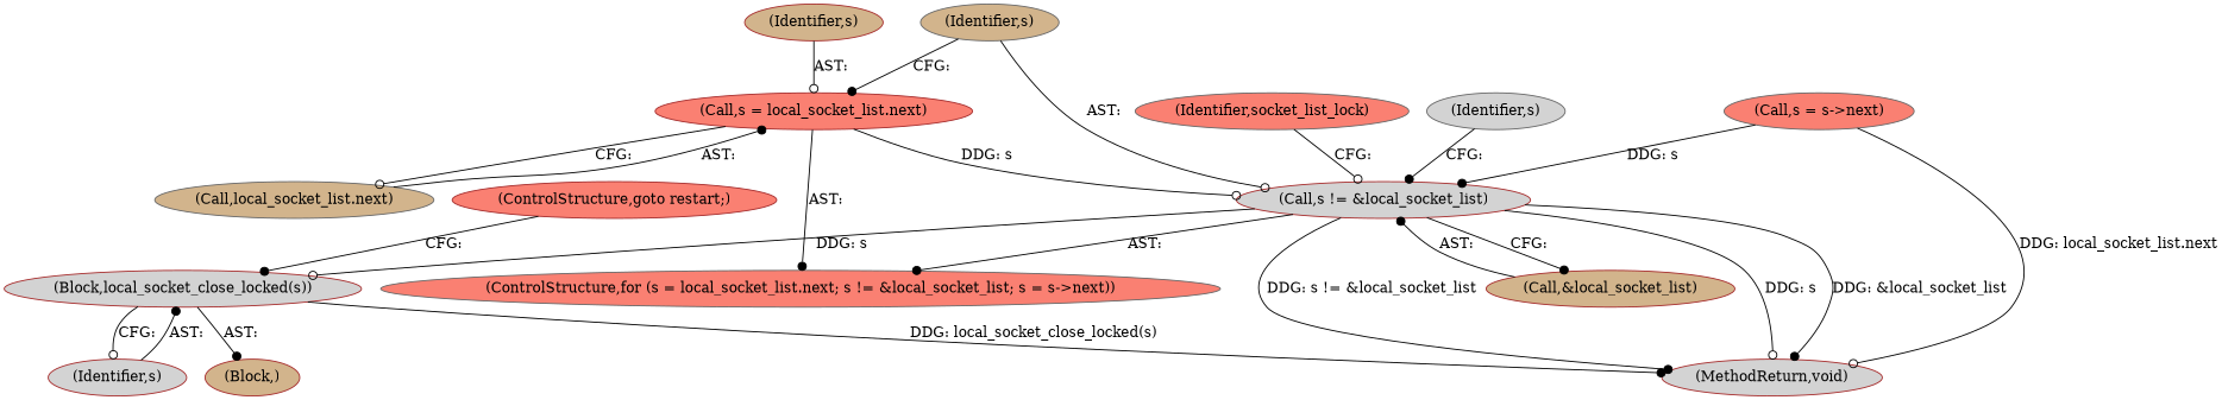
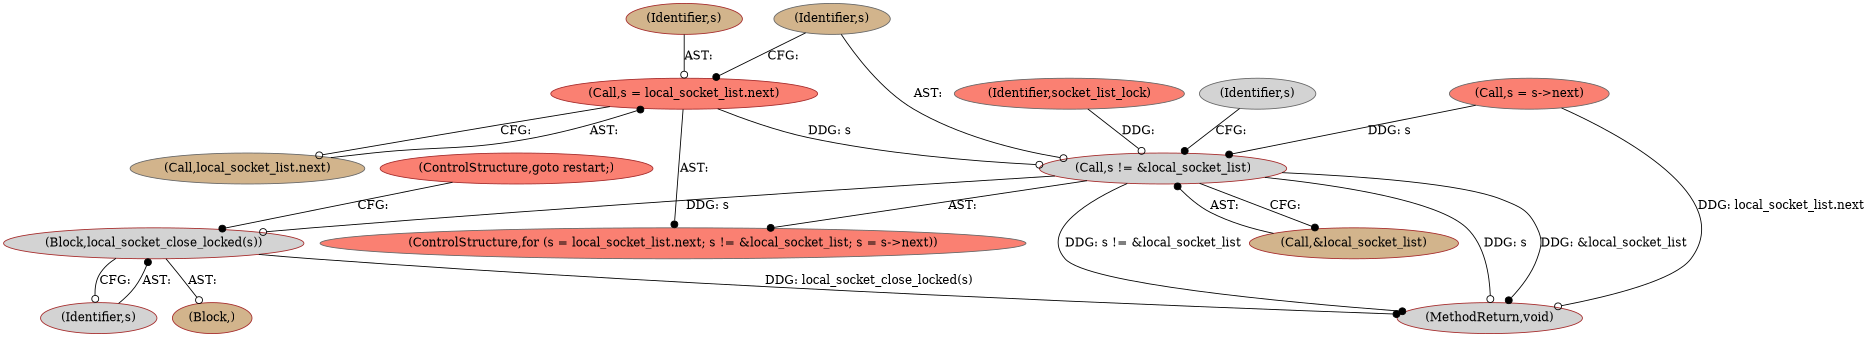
  digraph {
    node [color=brown fillcolor=salmon style=filled]
    edge [arrowhead=dot]
    n1 [label="(Call,s = local_socket_list.next)"]
    n2 [fillcolor=lightgrey label="(Call,s != &local_socket_list)"]
    n3 [color=gray40 fillcolor=tan label="(Call,local_socket_list.next)"]
    n4 [color=gray40 label="(ControlStructure,for (s = local_socket_list.next; s != &local_socket_list; s = s->next))"]
    n5 [fillcolor=lightgrey label="(MethodReturn,void)"]
    n6 [fillcolor=lightgrey label="(Block,local_socket_close_locked(s))"]
    n7 [fillcolor=tan label="(Call,&local_socket_list)"]
    n8 [fillcolor=lightgrey label="(Identifier,s)"]
    n9 [fillcolor=tan label="(Block,)"]
    n10 [color=gray40 fillcolor=tan label="(Identifier,s)"]
    n11 [fillcolor=tan label="(Identifier,s)"]
    n12 [color=gray40 label="(Identifier,socket_list_lock)"]
    n13 [color=gray40 fillcolor=lightgrey label="(Identifier,s)"]
    n14 [color=gray40 label="(Call,s = s->next)"]
    n15 [label="(ControlStructure,goto restart;)"]
    n1 -> n2 [arrowhead=odot label="DDG: s"]
    n1 -> n3 [arrowhead=odot label="CFG: "]
    n1 -> n4 [label="AST: "]
    n2 -> n4 [label="AST: "]
    n2 -> n5 [label="DDG: &local_socket_list"]
    n2 -> n5 [label="DDG: s != &local_socket_list"]
    n2 -> n5 [arrowhead=odot label="DDG: s"]
    n2 -> n6 [arrowhead=odot label="DDG: s"]
    n2 -> n7 [label="CFG: "]
    n3 -> n1 [label="AST: "]
    n6 -> n5 [label="DDG: local_socket_close_locked(s)"]
    n6 -> n8 [arrowhead=odot label="CFG: "]
-   n6 -> n9 [label="AST: "]
+   n6 -> n9 [arrowhead=odot label="AST: "]
    n7 -> n2 [label="AST: "]
    n8 -> n6 [label="AST: "]
    n10 -> n1 [label="CFG: "]
    n10 -> n2 [arrowhead=odot label="AST: "]
    n11 -> n1 [arrowhead=odot label="AST: "]
-   n12 -> n2 [arrowhead=odot label="CFG: "]
+   n12 -> n2 [arrowhead=odot label="DDG: "]
    n13 -> n2 [label="CFG: "]
    n14 -> n2 [label="DDG: s"]
    n14 -> n5 [arrowhead=odot label="DDG: local_socket_list.next"]
    n15 -> n6 [label="CFG: "]
  }
